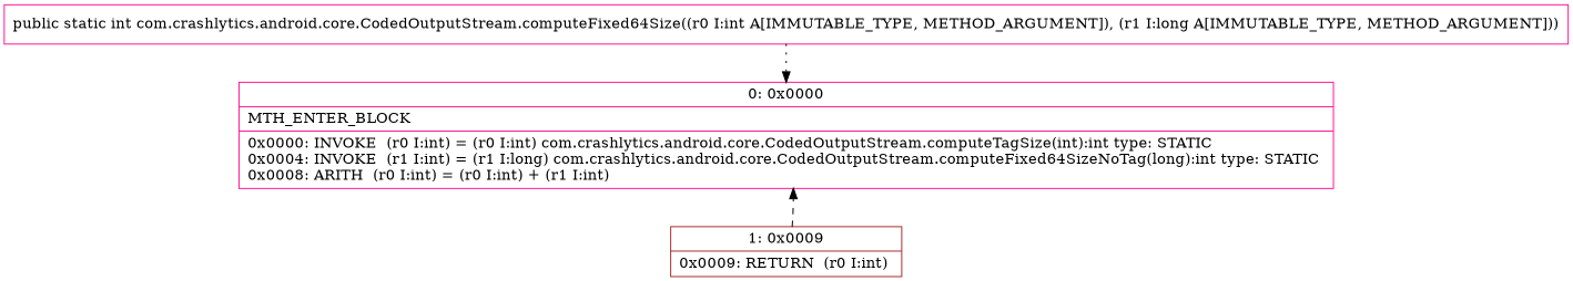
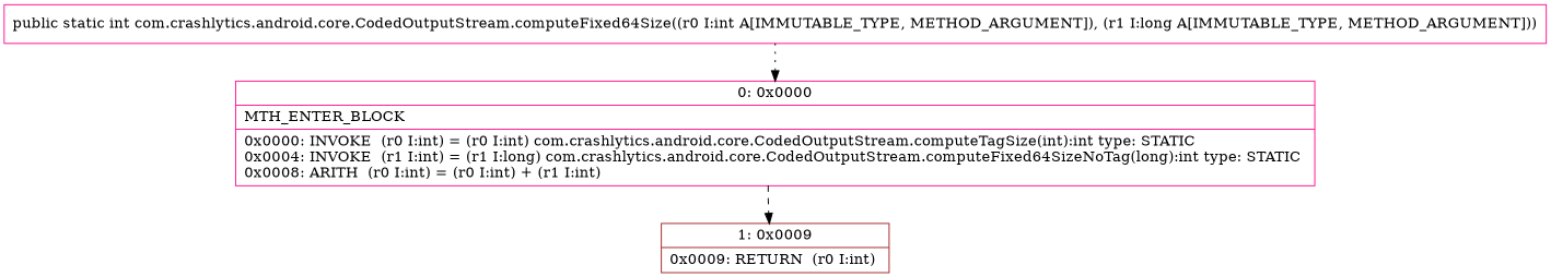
  digraph {
    node [shape=record color=deeppink]
    edge [color=black]
    n1 [label="{0\:\ 0x0000|MTH_ENTER_BLOCK\l|0x0000: INVOKE  (r0 I:int) = (r0 I:int) com.crashlytics.android.core.CodedOutputStream.computeTagSize(int):int type: STATIC \l0x0004: INVOKE  (r1 I:int) = (r1 I:long) com.crashlytics.android.core.CodedOutputStream.computeFixed64SizeNoTag(long):int type: STATIC \l0x0008: ARITH  (r0 I:int) = (r0 I:int) + (r1 I:int) \l}"]
    n2 [label="{1\:\ 0x0009|0x0009: RETURN  (r0 I:int) \l}" color=brown]
    n3 [label="{public static int com.crashlytics.android.core.CodedOutputStream.computeFixed64Size((r0 I:int A[IMMUTABLE_TYPE, METHOD_ARGUMENT]), (r1 I:long A[IMMUTABLE_TYPE, METHOD_ARGUMENT])) }"]
-   n2 -> n1 [style=dashed]
+   n1 -> n2 [style=dashed]
    n3 -> n1 [style=dotted]
  }
